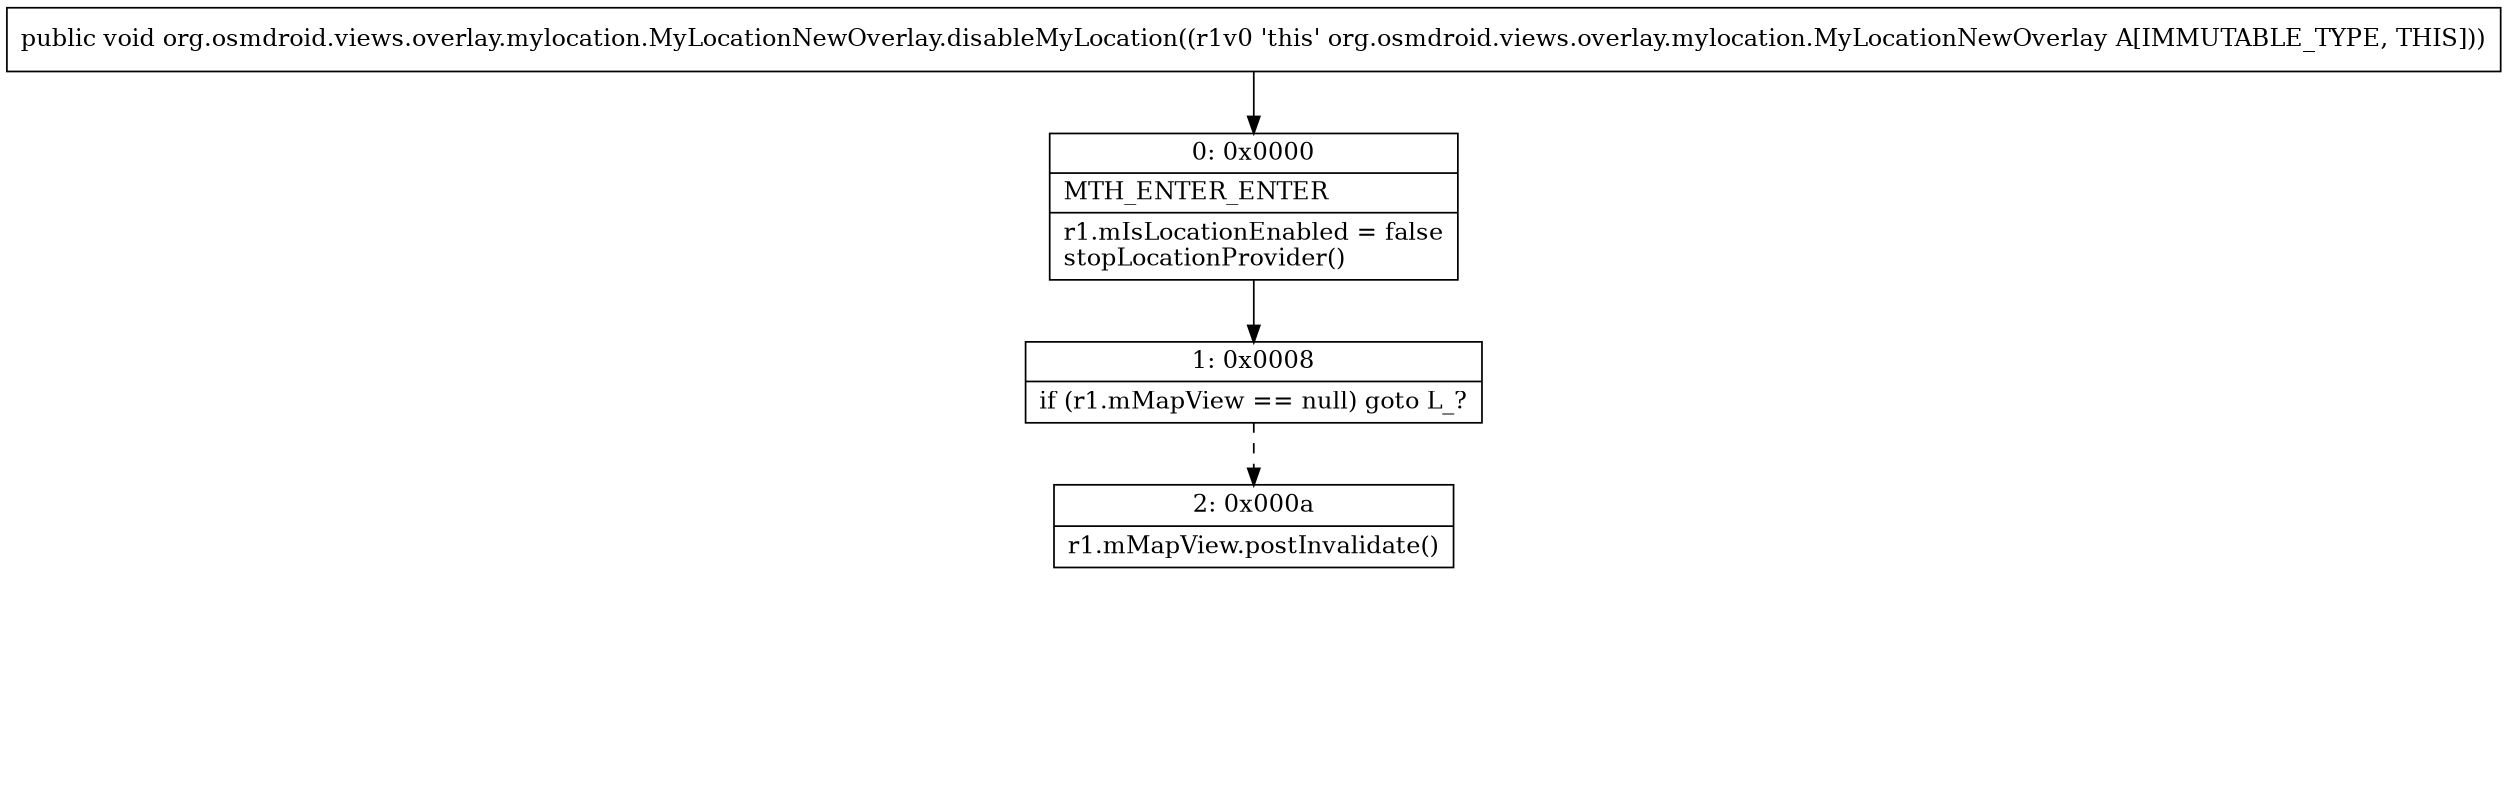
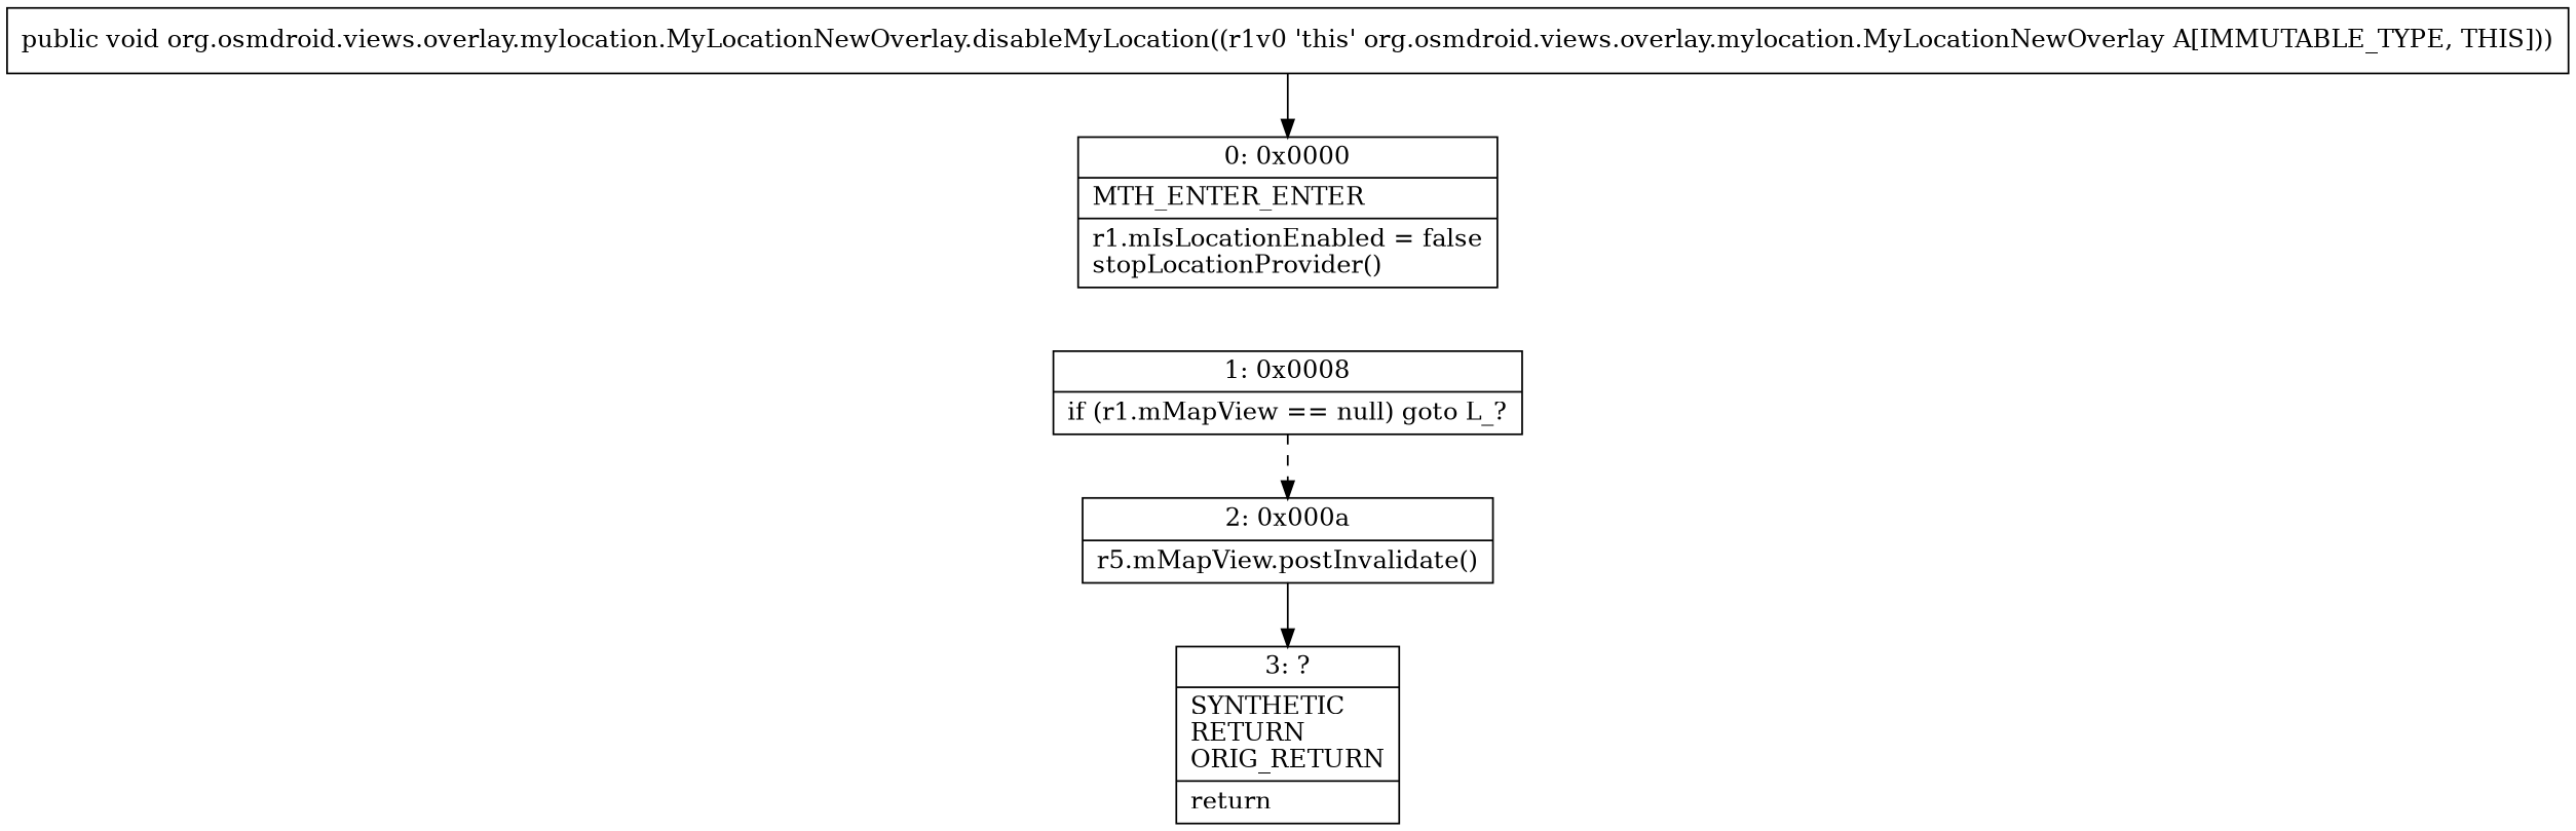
  digraph {
    node [shape=record]
    n1 [label="{0\:\ 0x0000|MTH_ENTER_ENTER\l|r1.mIsLocationEnabled = false\lstopLocationProvider()\l}"]
    n2 [label="{1\:\ 0x0008|if (r1.mMapView == null) goto L_?\l}"]
-   n3 [label="{2\:\ 0x000a|r1.mMapView.postInvalidate()\l}"]
+   n3 [label="{2\:\ 0x000a|r5.mMapView.postInvalidate()\l}"]
+   n4 [label="{3\:\ ?|SYNTHETIC\lRETURN\lORIG_RETURN\l|return\l}"]
    n5 [label="{public void org.osmdroid.views.overlay.mylocation.MyLocationNewOverlay.disableMyLocation((r1v0 'this' org.osmdroid.views.overlay.mylocation.MyLocationNewOverlay A[IMMUTABLE_TYPE, THIS])) }"]
-   n1 -> n2
    n2 -> n3 [style=dashed]
+   n3 -> n4
    n5 -> n1
  }
